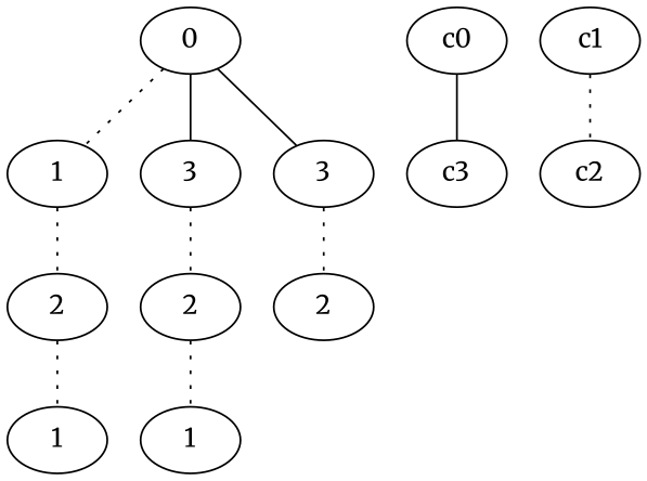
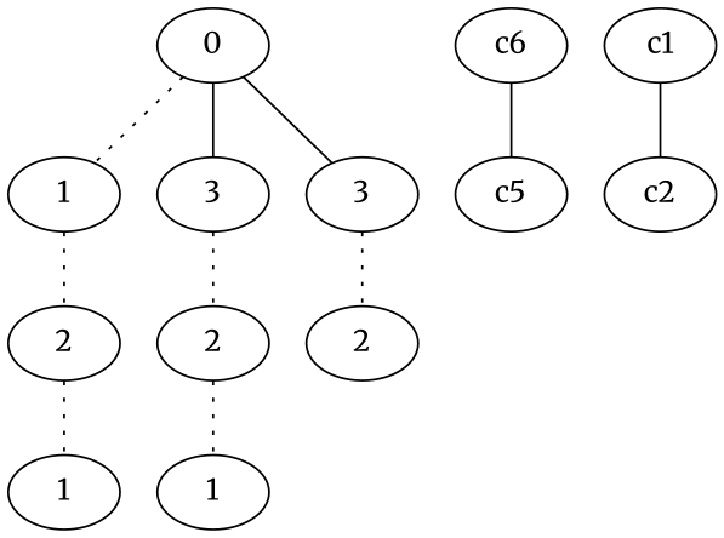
  graph {
    fontname=Merriweather
    node [fontname=Merriweather]
    edge [fontname=Merriweather style=dotted]
    n1 [label=0]
    n2 [label=1]
    n3 [label=3]
    n4 [label=3]
    n5 [label=2]
    n6 [label=2]
    n7 [label=2]
    n8 [label=1]
    n9 [label=1]
-   c0
-   c3
+   c0 [label=c6]
+   c3 [label=c5]
    c1
    c2
    n1 -- n2
    n1 -- n3 [style=""]
    n1 -- n4 [style=""]
    n2 -- n5
    n3 -- n6
    n4 -- n7
    n5 -- n8
    n6 -- n9
    c0 -- c3 [style=""]
-   c1 -- c2
+   c1 -- c2 [style=solid]
  }
